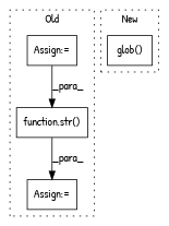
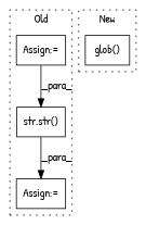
  digraph {
    fontname="Patrick Hand"
    node [a=75 l=3 shape=box fontname="Patrick Hand"]
    edge [fontname="Patrick Hand"]
-   n1 [l="4,1" label="function.str()" s="1351,1370"]
+   n1 [l="4,1" label="str.str()" s="1351,1370"]
    n2 [a=68 label="Assign:=" s=1331]
    n3 [a=68 label="Assign:=" s=742]
    n4 [l="10,1" label="glob()" s="780,821"]
    subgraph cluster_1 {
      label=Old
      style=dotted
      n1
      n2
      n3
    }
    subgraph cluster_2 {
      label=New
      style=dotted
      n4
    }
    n1 -> n2 [label=_para_]
    n3 -> n1 [label=_para_]
  }
